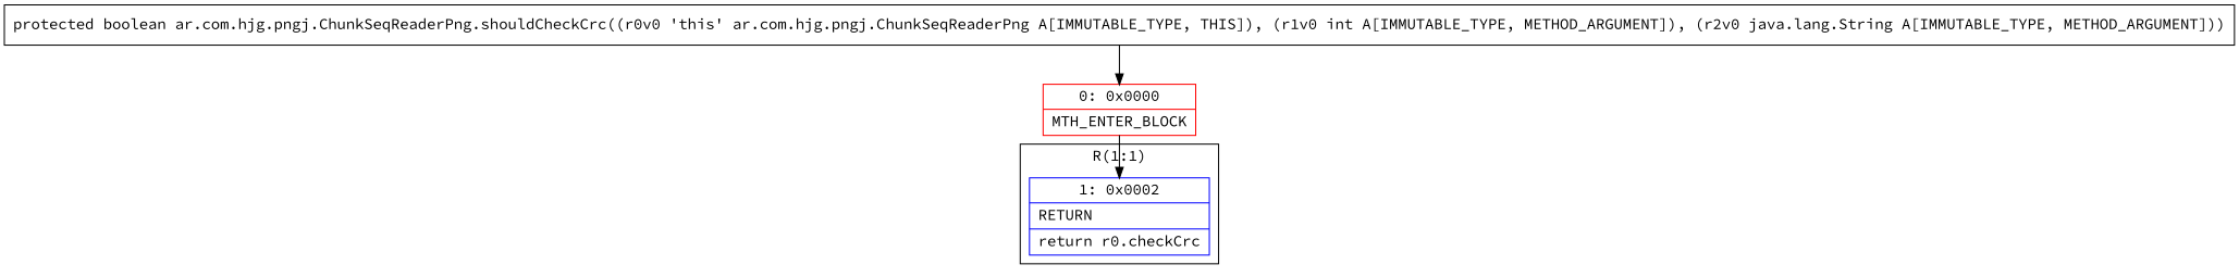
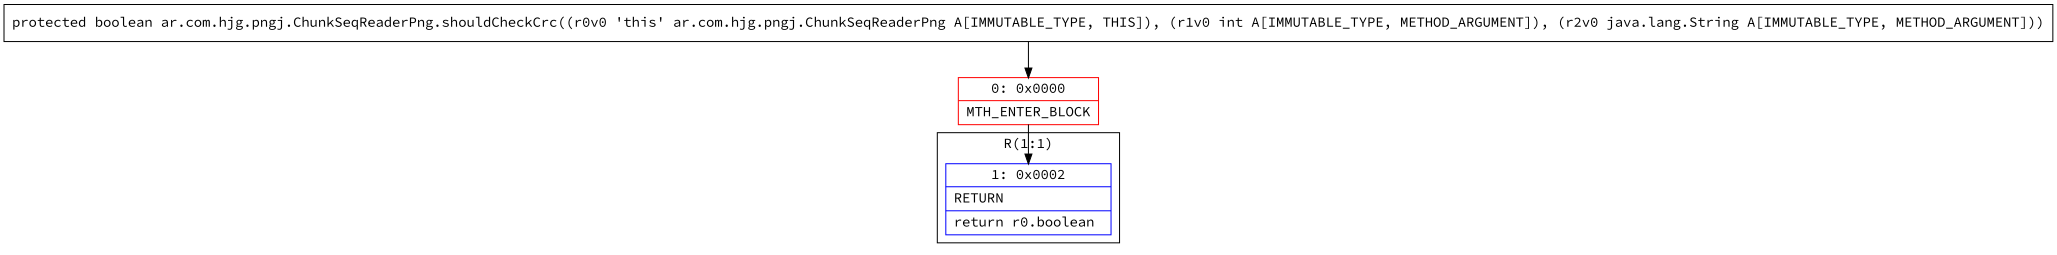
  digraph {
    fontname="Source Code Pro"
    node [shape=record fontname="Source Code Pro"]
    edge [fontname="Source Code Pro"]
-   n1 [color=blue label="{1\:\ 0x0002|RETURN\l|return r0.checkCrc\l}"]
+   n1 [color=blue label="{1\:\ 0x0002|RETURN\l|return r0.boolean\l}"]
    n2 [color=red label="{0\:\ 0x0000|MTH_ENTER_BLOCK\l}"]
    n3 [label="{protected boolean ar.com.hjg.pngj.ChunkSeqReaderPng.shouldCheckCrc((r0v0 'this' ar.com.hjg.pngj.ChunkSeqReaderPng A[IMMUTABLE_TYPE, THIS]), (r1v0 int A[IMMUTABLE_TYPE, METHOD_ARGUMENT]), (r2v0 java.lang.String A[IMMUTABLE_TYPE, METHOD_ARGUMENT])) }"]
    subgraph cluster_1 {
      label="R(1:1)"
      n1
    }
    n2 -> n1
    n3 -> n2
  }
